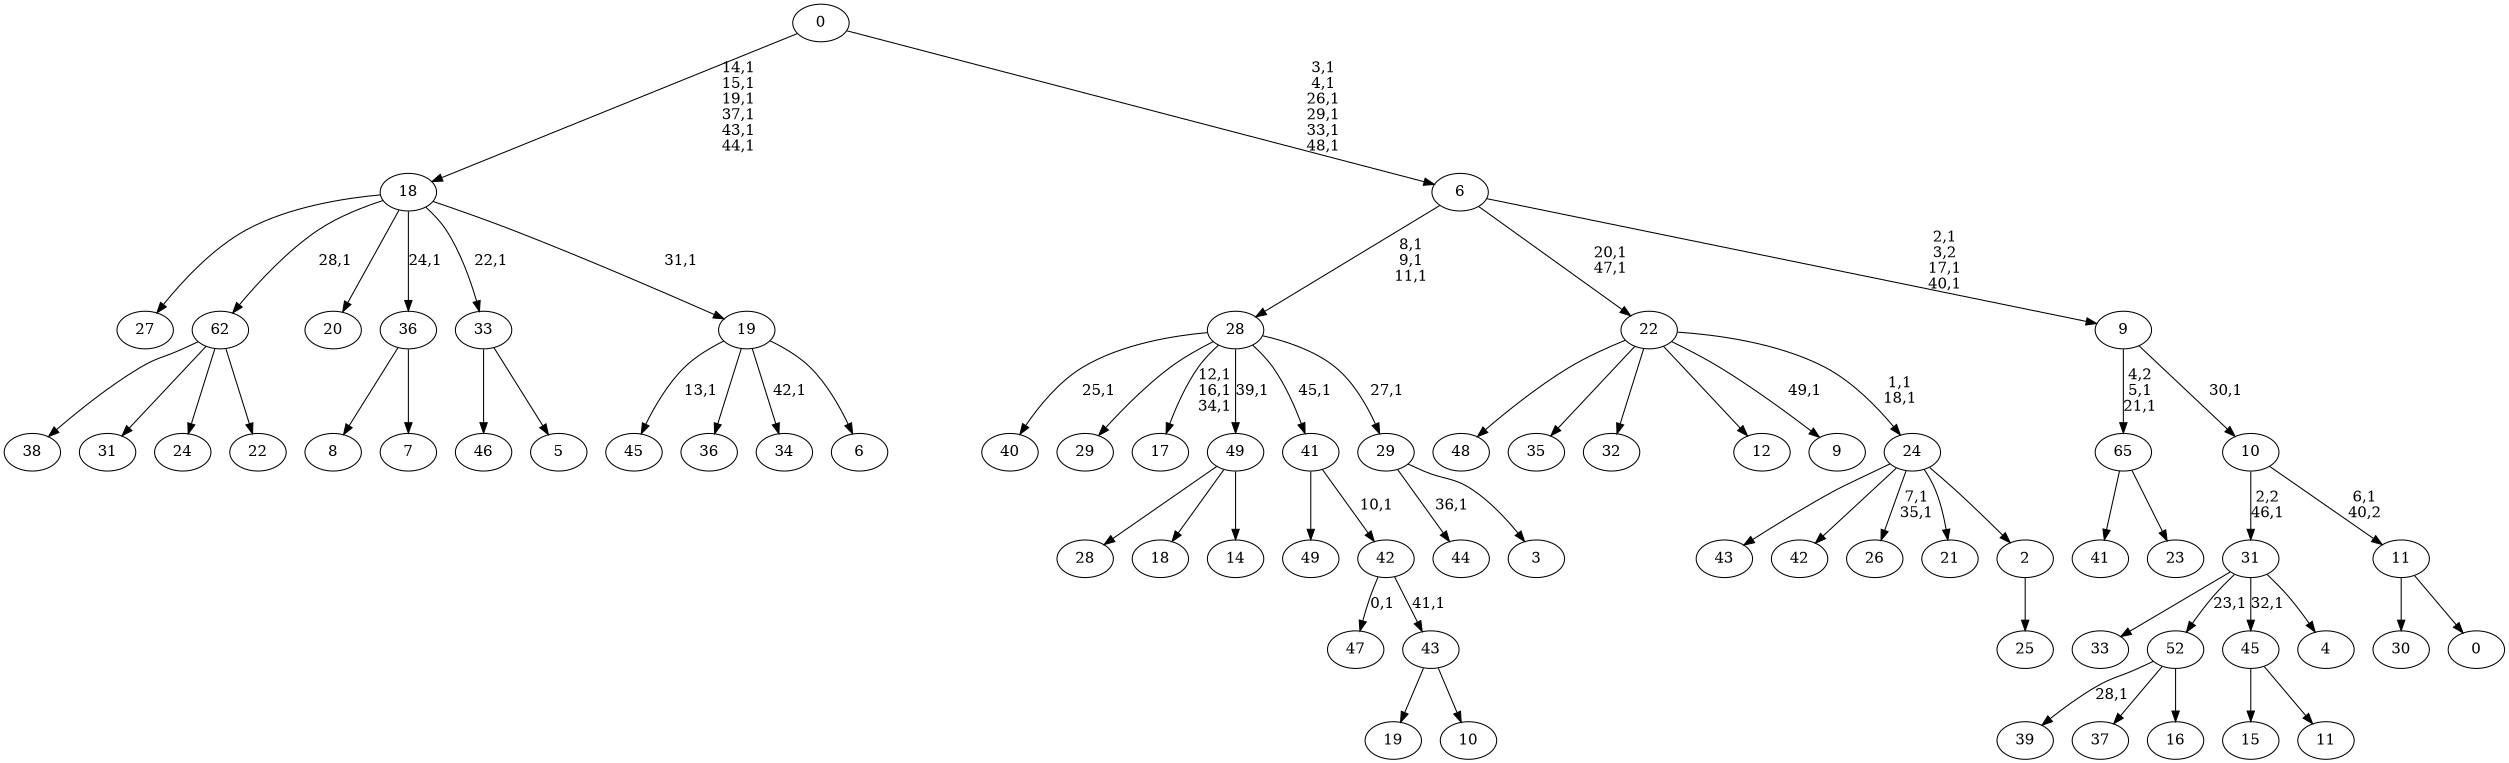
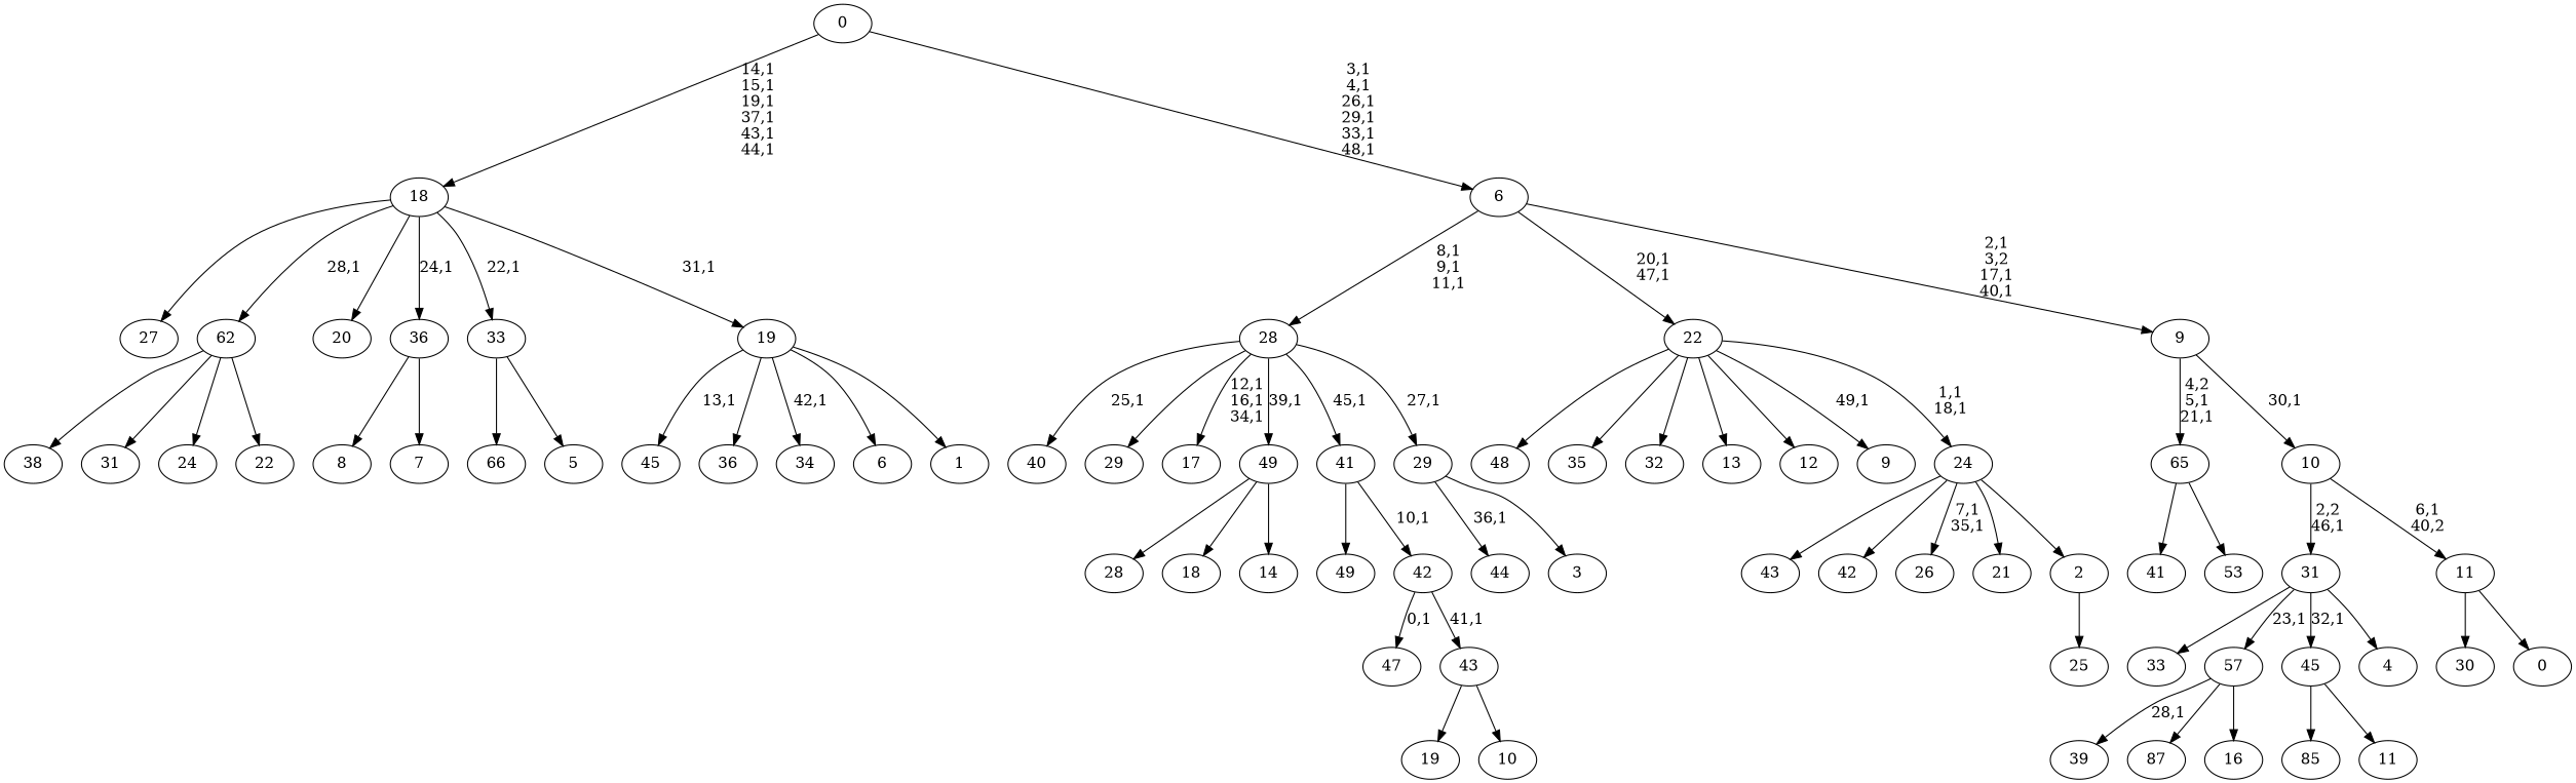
  digraph {
    n1 [label=49]
    n2 [label=48]
    n3 [label=47]
-   n4 [label=46]
+   n4 [label=66]
    n5 [label=45]
    n6 [label=44]
    n7 [label=43]
    n8 [label=42]
    n9 [label=41]
    n10 [label=40]
    n11 [label=39]
    n12 [label=38]
-   n13 [label=37]
+   n13 [label=87]
    n14 [label=36]
    n15 [label=35]
    n16 [label=34]
    n17 [label=33]
    n18 [label=32]
    n19 [label=31]
    n20 [label=30]
    n21 [label=29]
    n22 [label=28]
    n23 [label=27]
    n24 [label=26]
    n25 [label=25]
    n26 [label=24]
-   n27 [label=23]
+   n27 [label=53]
    65
    n29 [label=22]
    62
    n31 [label=21]
    n32 [label=20]
    n33 [label=19]
    n34 [label=18]
    n35 [label=17]
    n36 [label=16]
-   52
-   n38 [label=15]
+   52 [label=57]
+   n38 [label=85]
    n39 [label=14]
    49
+   n41 [label=13]
    n42 [label=12]
    n43 [label=11]
    45
    n45 [label=10]
    43
    42
    41
    n49 [label=9]
    n50 [label=8]
    n51 [label=7]
    36
    n53 [label=6]
    n54 [label=5]
    33
    n56 [label=4]
    31
    n58 [label=3]
    29
    28
    n61 [label=2]
    24
    22
+   n64 [label=1]
    19
    18
    n67 [label=0]
    11
    10
    9
    6
    0
    65 -> n9
    65 -> n27
    62 -> n12
    62 -> n19
    62 -> n26
    62 -> n29
    52 -> n11 [label="28,1"]
    52 -> n13
    52 -> n36
    49 -> n22
    49 -> n34
    49 -> n39
    45 -> n38
    45 -> n43
    43 -> n33
    43 -> n45
    42 -> n3 [label="0,1"]
    42 -> 43 [label="41,1"]
    41 -> n1
    41 -> 42 [label="10,1"]
    36 -> n50
    36 -> n51
    33 -> n4
    33 -> n54
    31 -> n17
    31 -> 52 [label="23,1"]
    31 -> 45 [label="32,1"]
    31 -> n56
    29 -> n6 [label="36,1"]
    29 -> n58
    28 -> n10 [label="25,1"]
    28 -> n21
    28 -> n35 [label="12,1\n16,1\n34,1"]
    28 -> 49 [label="39,1"]
    28 -> 41 [label="45,1"]
    28 -> 29 [label="27,1"]
    n61 -> n25
    24 -> n7
    24 -> n8
    24 -> n24 [label="7,1\n35,1"]
    24 -> n31
    24 -> n61
    22 -> n2
    22 -> n15
    22 -> n18
+   22 -> n41
    22 -> n42
    22 -> n49 [label="49,1"]
    22 -> 24 [label="1,1\n18,1"]
    19 -> n5 [label="13,1"]
    19 -> n14
    19 -> n16 [label="42,1"]
    19 -> n53
+   19 -> n64
    18 -> n23
    18 -> 62 [label="28,1"]
    18 -> n32
    18 -> 36 [label="24,1"]
    18 -> 33 [label="22,1"]
    18 -> 19 [label="31,1"]
    11 -> n20
    11 -> n67
    10 -> 31 [label="2,2\n46,1"]
    10 -> 11 [label="6,1\n40,2"]
    9 -> 65 [label="4,2\n5,1\n21,1"]
    9 -> 10 [label="30,1"]
    6 -> 28 [label="8,1\n9,1\n11,1"]
    6 -> 22 [label="20,1\n47,1"]
    6 -> 9 [label="2,1\n3,2\n17,1\n40,1"]
    0 -> 18 [label="14,1\n15,1\n19,1\n37,1\n43,1\n44,1"]
    0 -> 6 [label="3,1\n4,1\n26,1\n29,1\n33,1\n48,1"]
  }
